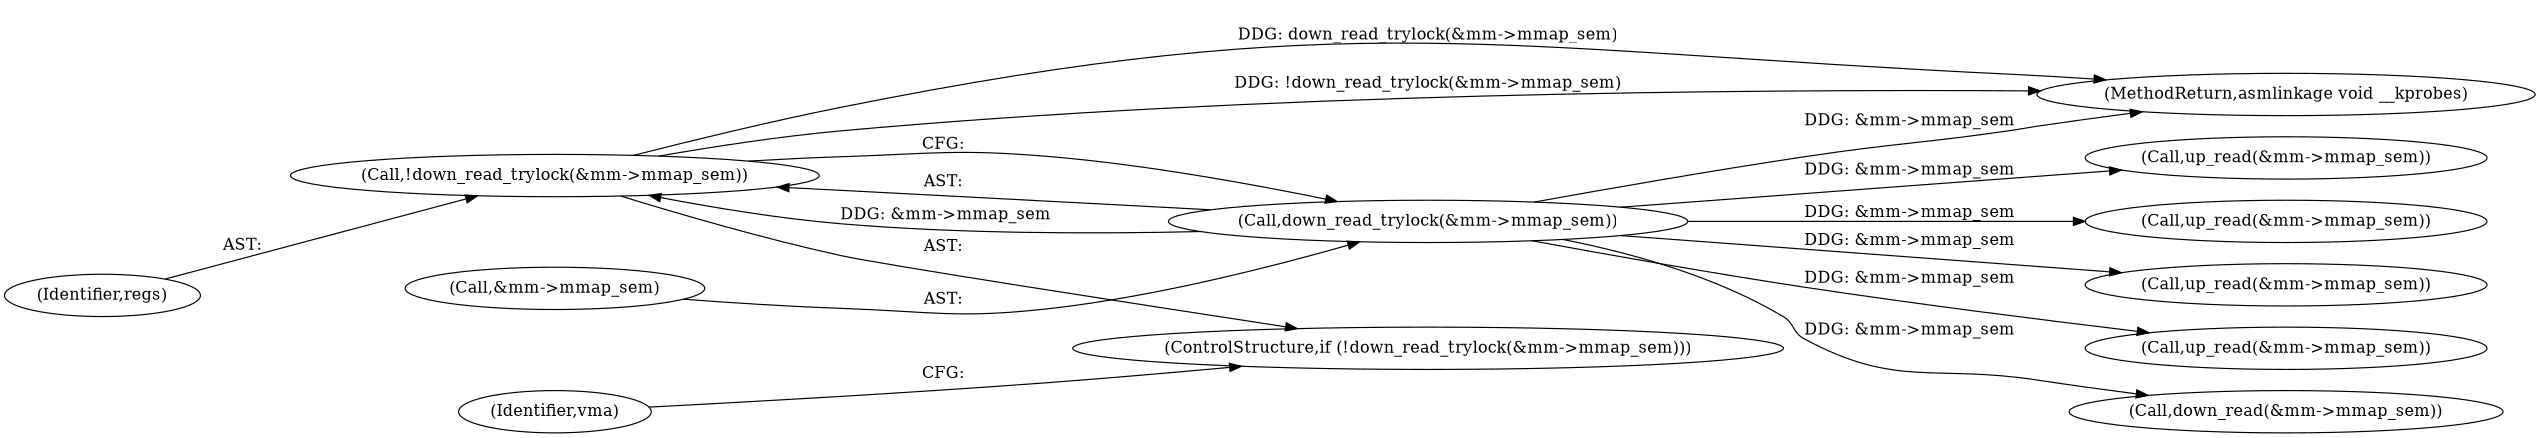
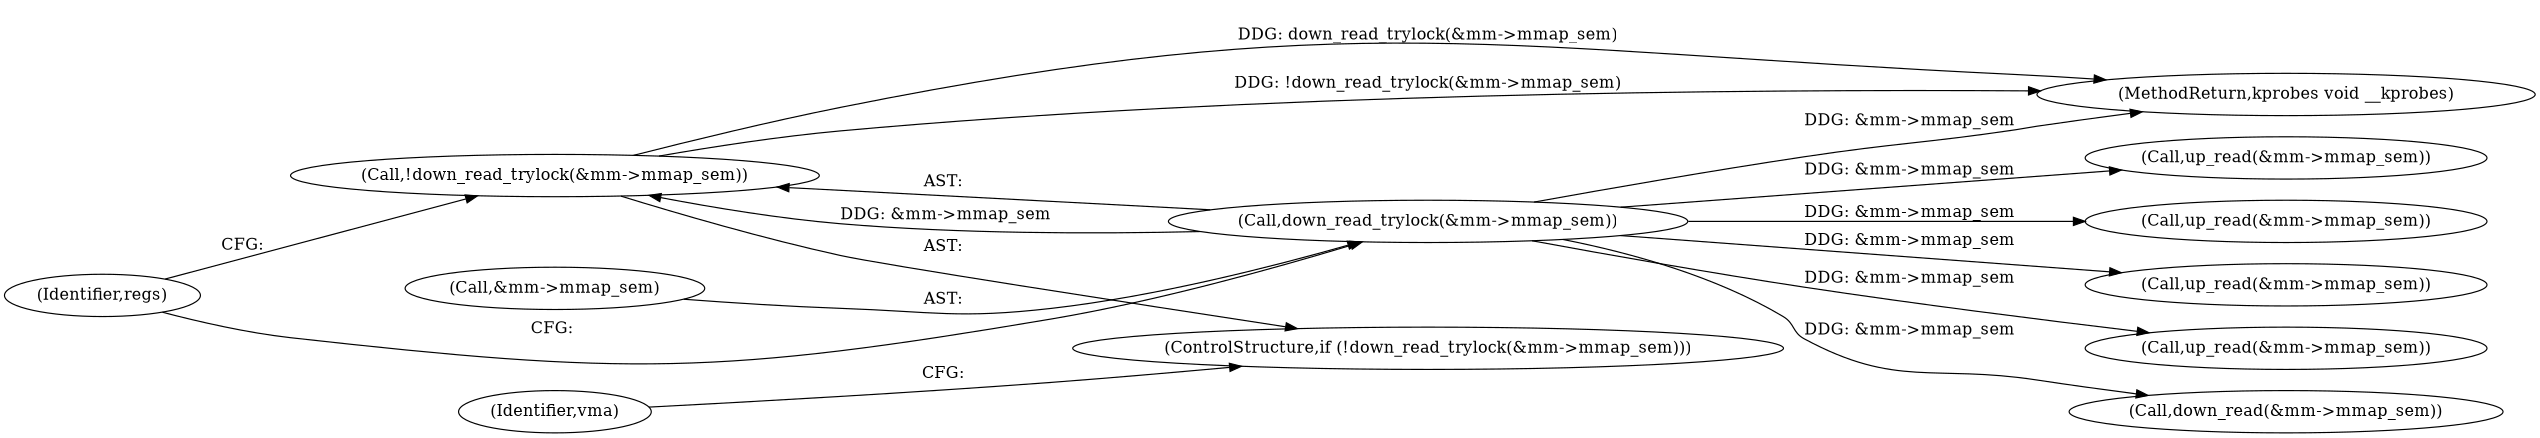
  digraph {
    rankdir=LR
    n1 [label="(Call,!down_read_trylock(&mm->mmap_sem))"]
    n2 [label="(Call,down_read_trylock(&mm->mmap_sem))"]
    n3 [label="(ControlStructure,if (!down_read_trylock(&mm->mmap_sem)))"]
-   n4 [label="(MethodReturn,asmlinkage void __kprobes)"]
+   n4 [label="(MethodReturn,kprobes void __kprobes)"]
    n5 [label="(Call,up_read(&mm->mmap_sem))"]
    n6 [label="(Call,up_read(&mm->mmap_sem))"]
    n7 [label="(Call,up_read(&mm->mmap_sem))"]
    n8 [label="(Call,down_read(&mm->mmap_sem))"]
    n9 [label="(Call,up_read(&mm->mmap_sem))"]
    n10 [label="(Call,&mm->mmap_sem)"]
    n11 [label="(Identifier,regs)"]
    n12 [label="(Identifier,vma)"]
-   n1 -> n2 [label="CFG: "]
+   n11 -> n2 [label="CFG: "]
    n1 -> n3 [label="AST: "]
    n1 -> n4 [label="DDG: !down_read_trylock(&mm->mmap_sem)"]
    n1 -> n4 [label="DDG: down_read_trylock(&mm->mmap_sem)"]
    n2 -> n1 [label="AST: "]
    n2 -> n1 [label="DDG: &mm->mmap_sem"]
    n2 -> n4 [label="DDG: &mm->mmap_sem"]
    n2 -> n5 [label="DDG: &mm->mmap_sem"]
    n2 -> n6 [label="DDG: &mm->mmap_sem"]
    n2 -> n7 [label="DDG: &mm->mmap_sem"]
    n2 -> n8 [label="DDG: &mm->mmap_sem"]
    n2 -> n9 [label="DDG: &mm->mmap_sem"]
    n10 -> n2 [label="AST: "]
-   n11 -> n1 [label="AST: "]
+   n11 -> n1 [label="CFG: "]
    n12 -> n3 [label="CFG: "]
  }
